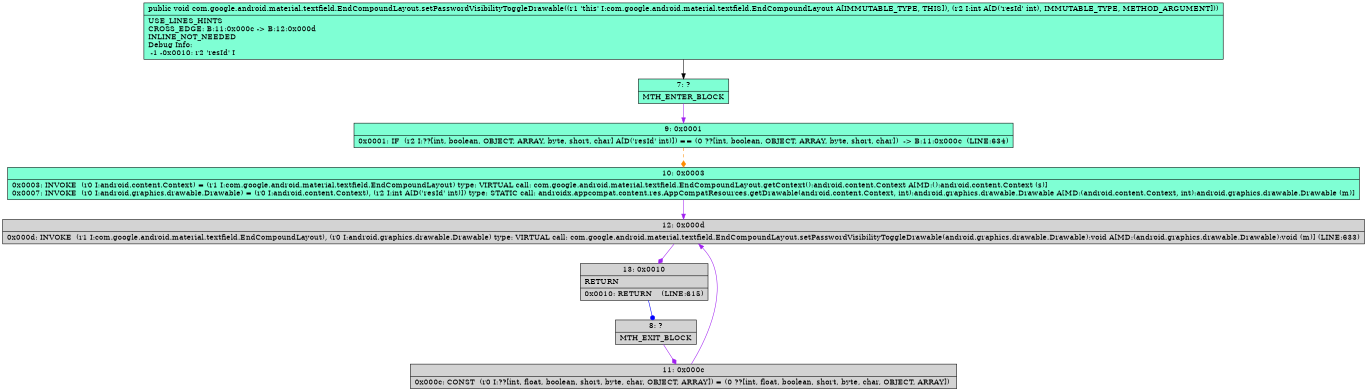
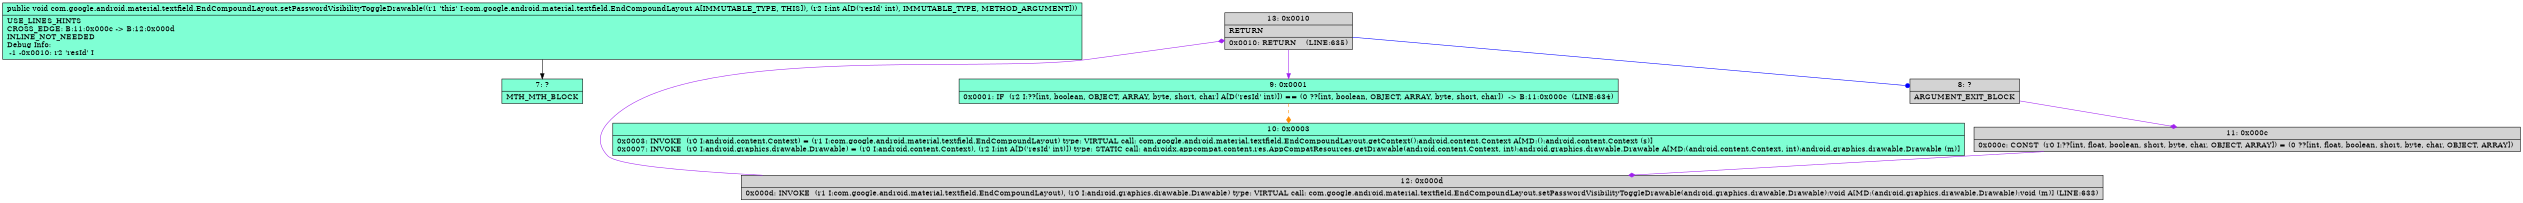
  digraph {
    node [fillcolor=aquamarine shape=record style=filled]
    edge [arrowhead=normal color=purple]
-   n1 [label="{7\:\ ?|MTH_ENTER_BLOCK\l}"]
+   n1 [label="{7\:\ ?|MTH_MTH_BLOCK\l}"]
    n2 [label="{9\:\ 0x0001|0x0001: IF  (r2 I:??[int, boolean, OBJECT, ARRAY, byte, short, char] A[D('resId' int)]) == (0 ??[int, boolean, OBJECT, ARRAY, byte, short, char])  \-\> B:11:0x000c  (LINE:634)\l}"]
    n3 [label="{10\:\ 0x0003|0x0003: INVOKE  (r0 I:android.content.Context) = (r1 I:com.google.android.material.textfield.EndCompoundLayout) type: VIRTUAL call: com.google.android.material.textfield.EndCompoundLayout.getContext():android.content.Context A[MD:():android.content.Context (s)]\l0x0007: INVOKE  (r0 I:android.graphics.drawable.Drawable) = (r0 I:android.content.Context), (r2 I:int A[D('resId' int)]) type: STATIC call: androidx.appcompat.content.res.AppCompatResources.getDrawable(android.content.Context, int):android.graphics.drawable.Drawable A[MD:(android.content.Context, int):android.graphics.drawable.Drawable (m)]\l}"]
    n4 [fillcolor=lightgrey label="{12\:\ 0x000d|0x000d: INVOKE  (r1 I:com.google.android.material.textfield.EndCompoundLayout), (r0 I:android.graphics.drawable.Drawable) type: VIRTUAL call: com.google.android.material.textfield.EndCompoundLayout.setPasswordVisibilityToggleDrawable(android.graphics.drawable.Drawable):void A[MD:(android.graphics.drawable.Drawable):void (m)] (LINE:633)\l}"]
    n5 [fillcolor=lightgrey label="{11\:\ 0x000c|0x000c: CONST  (r0 I:??[int, float, boolean, short, byte, char, OBJECT, ARRAY]) = (0 ??[int, float, boolean, short, byte, char, OBJECT, ARRAY]) \l}"]
-   n6 [fillcolor=lightgrey label="{13\:\ 0x0010|RETURN\l|0x0010: RETURN    (LINE:615)\l}"]
-   n7 [fillcolor=lightgrey label="{8\:\ ?|MTH_EXIT_BLOCK\l}"]
+   n6 [fillcolor=lightgrey label="{13\:\ 0x0010|RETURN\l|0x0010: RETURN    (LINE:635)\l}"]
+   n7 [fillcolor=lightgrey label="{8\:\ ?|ARGUMENT_EXIT_BLOCK\l}"]
    n8 [label="{public void com.google.android.material.textfield.EndCompoundLayout.setPasswordVisibilityToggleDrawable((r1 'this' I:com.google.android.material.textfield.EndCompoundLayout A[IMMUTABLE_TYPE, THIS]), (r2 I:int A[D('resId' int), IMMUTABLE_TYPE, METHOD_ARGUMENT]))  | USE_LINES_HINTS\lCROSS_EDGE: B:11:0x000c \-\> B:12:0x000d\lINLINE_NOT_NEEDED\lDebug Info:\l  \-1 \-0x0010: r2 'resId' I\l}"]
-   n1 -> n2
+   n6 -> n2
    n2 -> n3 [arrowhead=diamond color=darkorange style=dashed]
-   n3 -> n4
    n4 -> n6 [arrowhead=diamond]
-   n5 -> n4
+   n5 -> n4 [arrowhead=diamond]
    n6 -> n7 [arrowhead=dot color=blue]
    n7 -> n5 [arrowhead=diamond]
    n8 -> n1 [color=black]
  }
